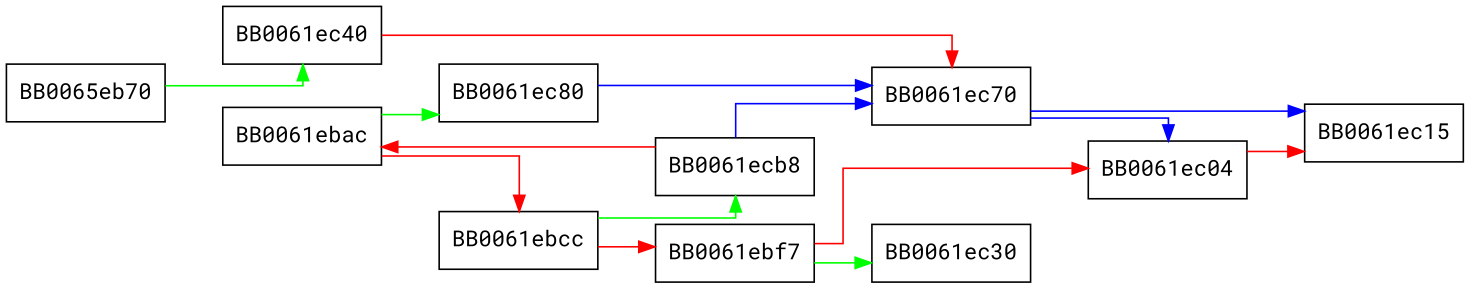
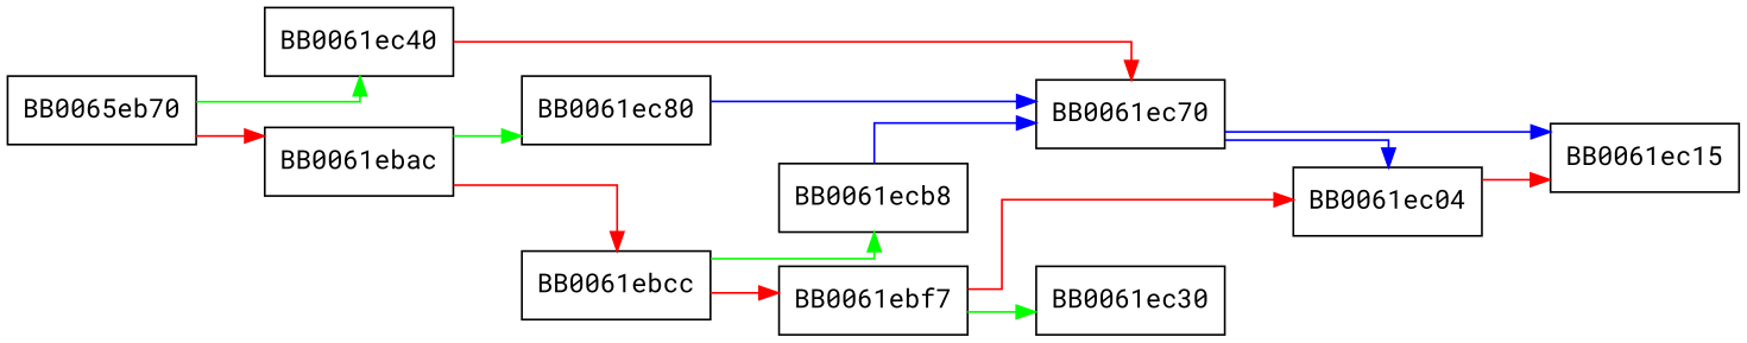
  digraph {
    fontname="Roboto Mono"
    rankdir=LR
    splines=ortho
    node [fontname="Roboto Mono" shape=box]
    edge [color=red fontname="Roboto Mono"]
    n1 [label=BB0065eb70]
    BB0061ec40
    BB0061ebac
    BB0061ec70
    BB0061ec80
    BB0061ebcc
    BB0061ec04
    BB0061ec15
    BB0061ecb8
    BB0061ebf7
    BB0061ec30
    n1 -> BB0061ec40 [color=green]
-   BB0061ecb8 -> BB0061ebac
+   n1 -> BB0061ebac
    BB0061ec40 -> BB0061ec70
    BB0061ebac -> BB0061ec80 [color=green]
    BB0061ebac -> BB0061ebcc
    BB0061ec70 -> BB0061ec04 [color=blue]
    BB0061ec70 -> BB0061ec15 [color=blue]
    BB0061ec80 -> BB0061ec70 [color=blue]
    BB0061ebcc -> BB0061ecb8 [color=green]
    BB0061ebcc -> BB0061ebf7
    BB0061ec04 -> BB0061ec15
    BB0061ecb8 -> BB0061ec70 [color=blue]
    BB0061ebf7 -> BB0061ec04
    BB0061ebf7 -> BB0061ec30 [color=green]
  }
